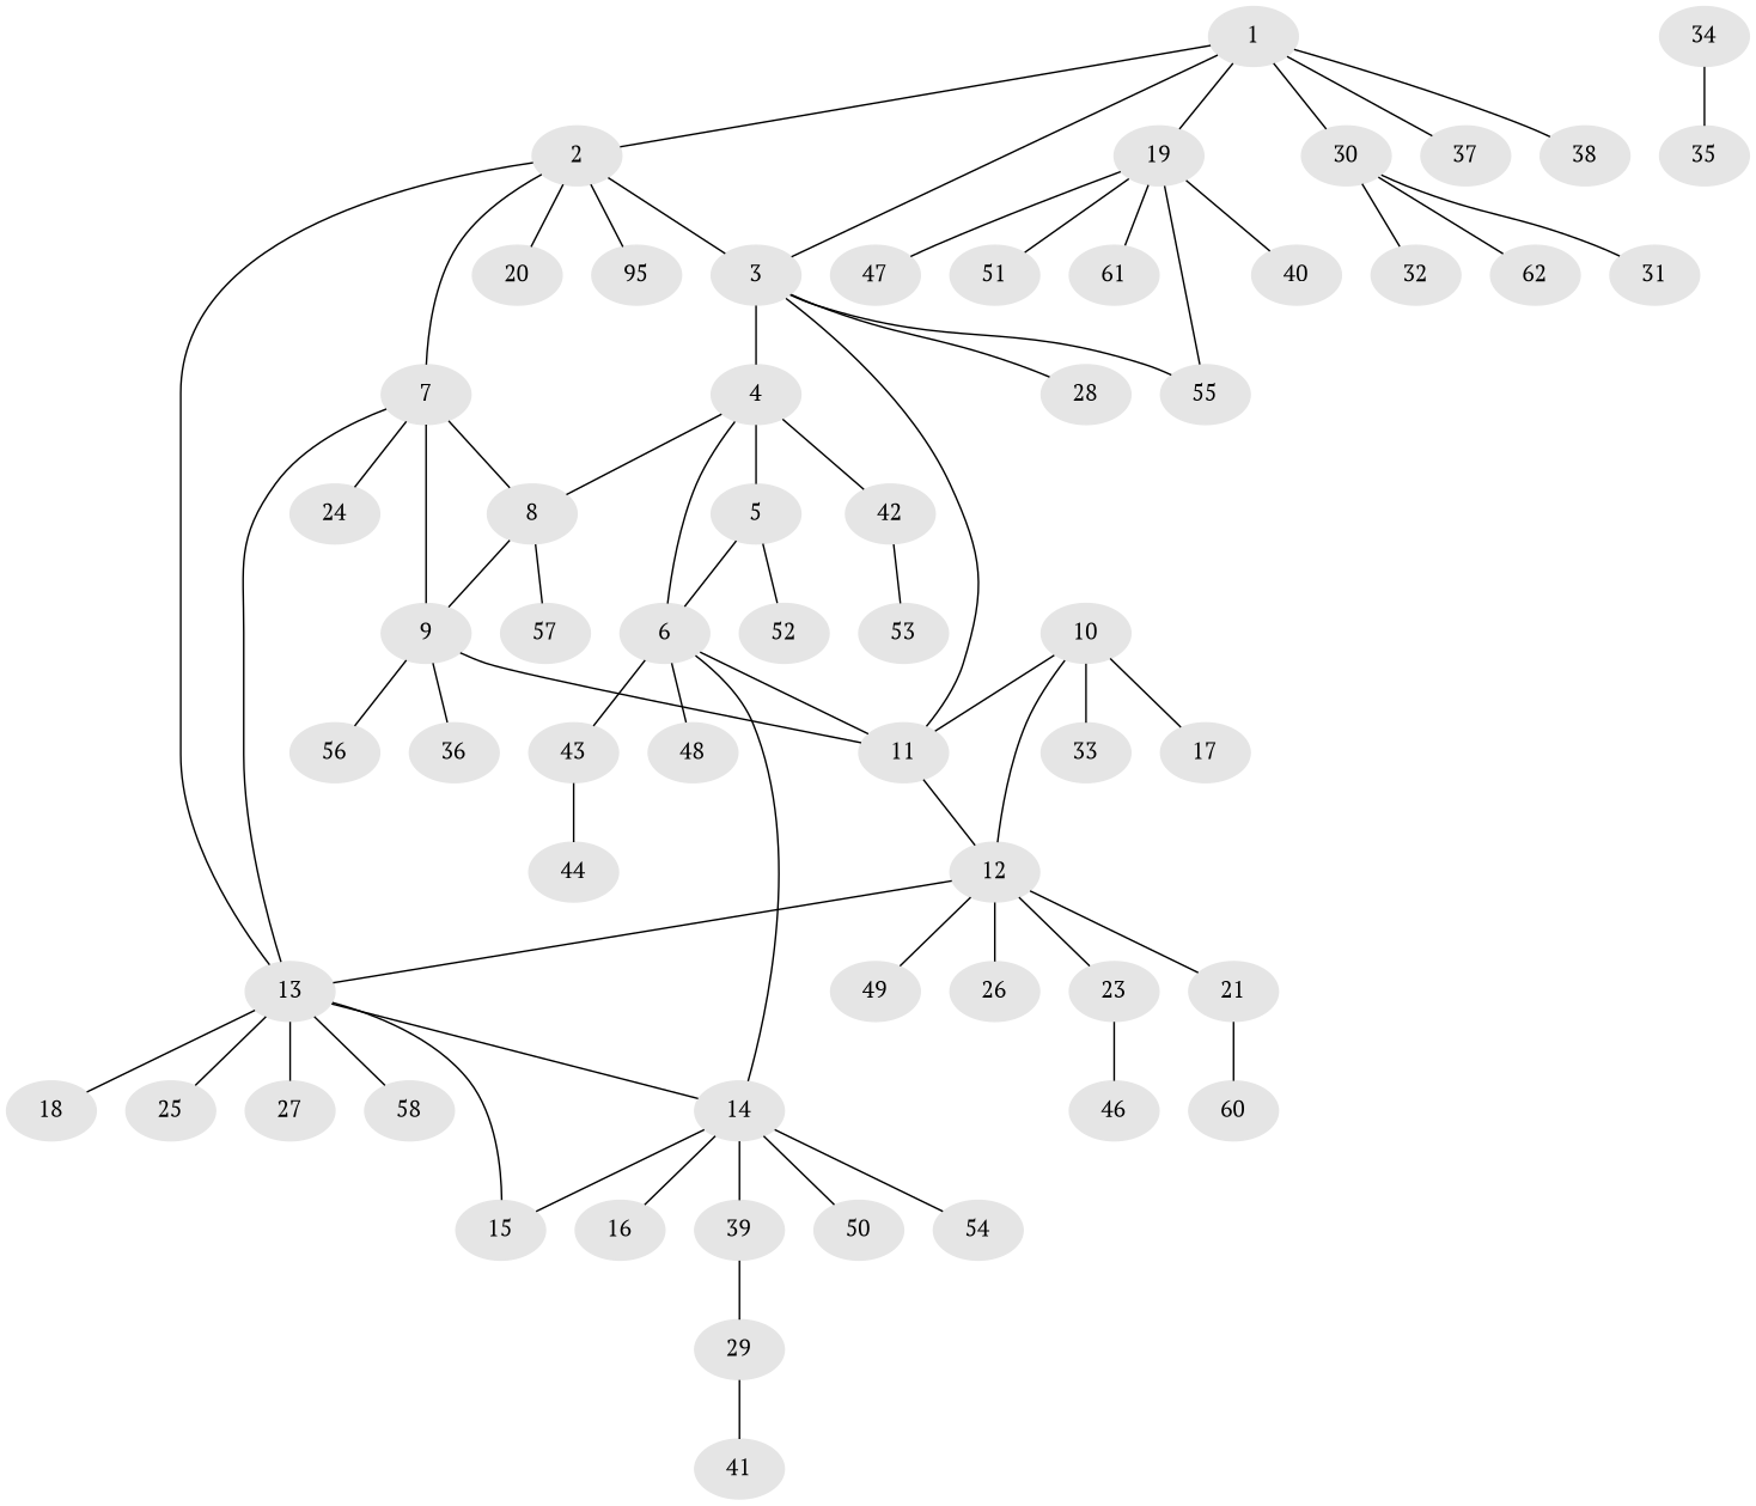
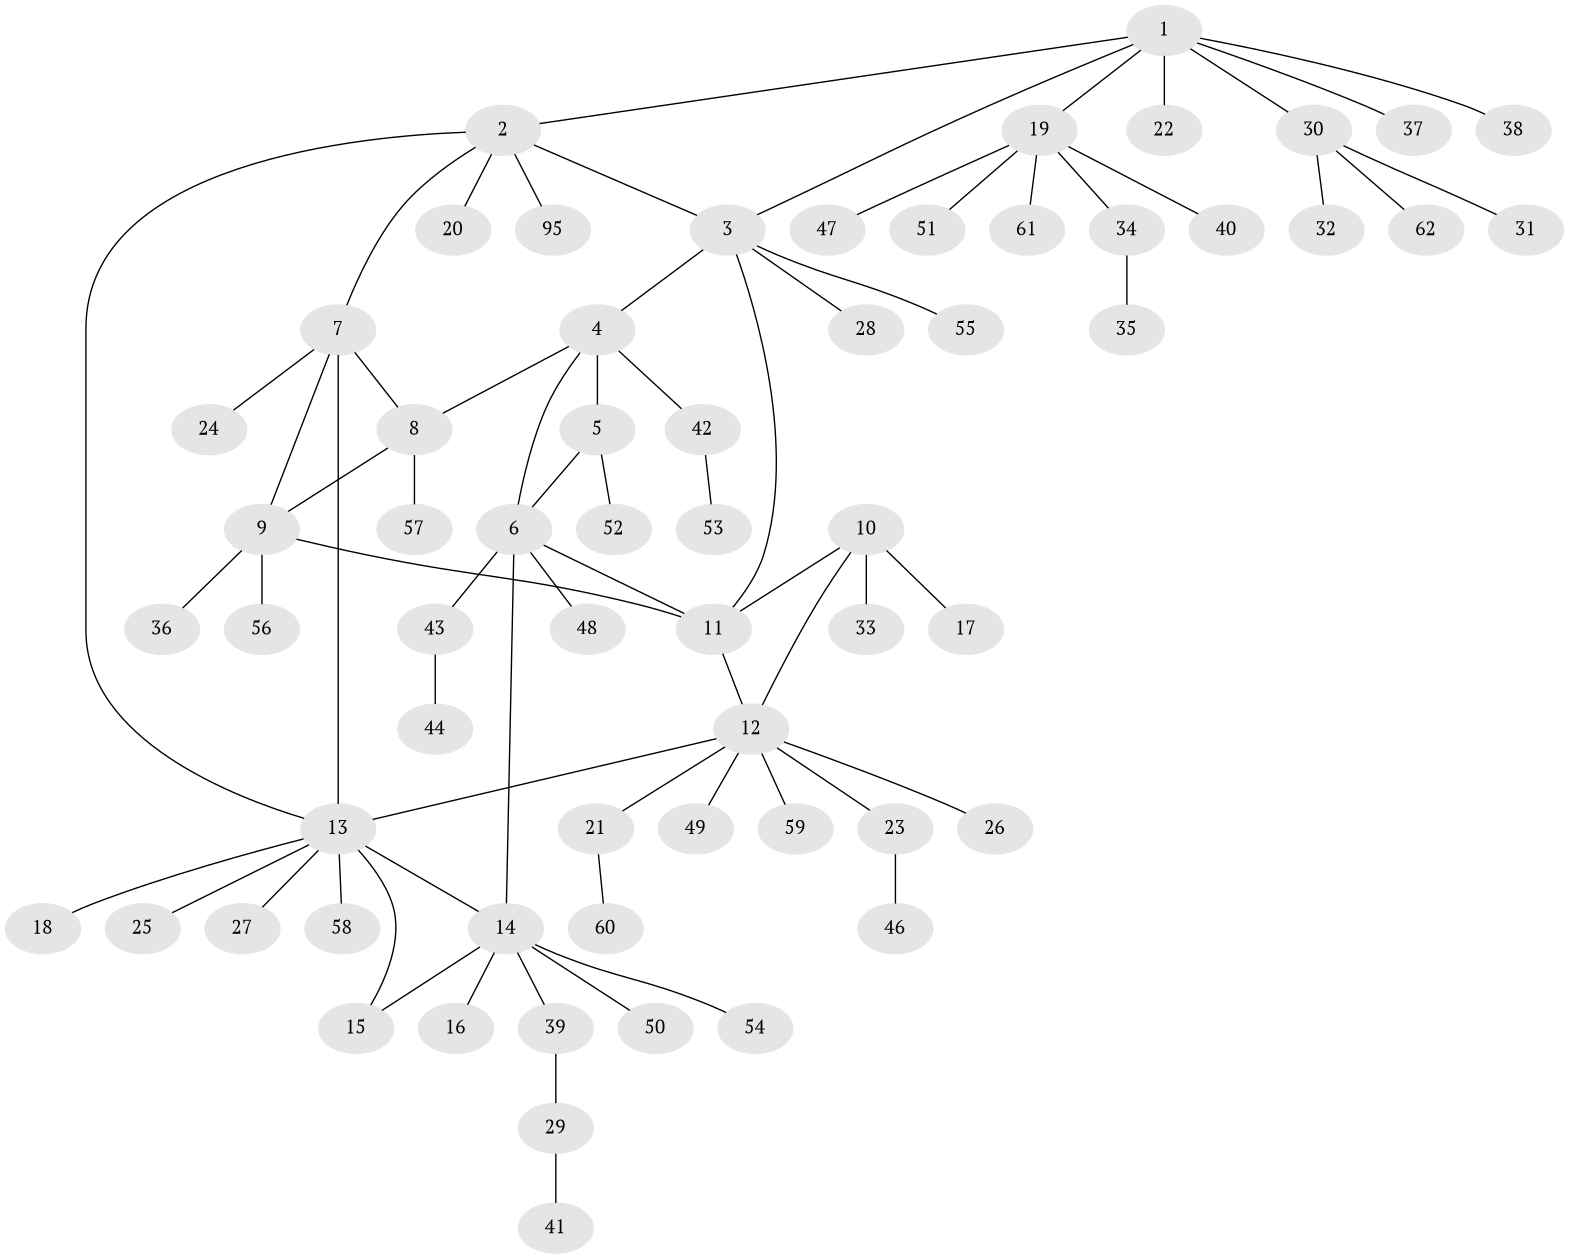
  graph {
    fontname="PT Serif"
    node [color=gray90 fontname="PT Serif" style=filled]
    edge [fontname="PT Serif"]
    1
    2
    3
    19
+   22
    30
    37
    38
    7
    13
    20
    n12 [label=95]
    4
    11
    28
    55
    34
    40
    47
    51
    61
    31
    32
    62
    8
    9
    24
    14
    15
    18
    25
    27
    58
    5
    6
    42
    12
    52
    43
    48
    57
    53
    16
    39
    50
    54
    44
    36
    56
    10
    17
    33
    21
    23
    26
    49
+   59
    60
    46
    29
    41
    35
    1 -- 2
    1 -- 3
    1 -- 19
+   1 -- 22
    1 -- 30
    1 -- 37
    1 -- 38
    2 -- 3
    2 -- 7
    2 -- 13
    2 -- 20
    2 -- n12
    3 -- 4
    3 -- 11
    3 -- 28
    3 -- 55
-   19 -- 55
+   19 -- 34
    19 -- 40
    19 -- 47
    19 -- 51
    19 -- 61
    30 -- 31
    30 -- 32
    30 -- 62
    7 -- 13
    7 -- 8
    7 -- 9
    7 -- 24
    13 -- 14
    13 -- 15
    13 -- 18
    13 -- 25
    13 -- 27
    13 -- 58
    4 -- 8
    4 -- 5
    4 -- 6
    4 -- 42
    11 -- 12
    34 -- 35
    8 -- 9
    8 -- 57
    9 -- 11
    9 -- 36
    9 -- 56
    14 -- 15
    14 -- 16
    14 -- 39
    14 -- 50
    14 -- 54
    5 -- 6
    5 -- 52
    6 -- 11
    6 -- 14
    6 -- 43
    6 -- 48
    42 -- 53
    12 -- 13
    12 -- 21
    12 -- 23
    12 -- 26
    12 -- 49
+   12 -- 59
    43 -- 44
    39 -- 29
    10 -- 11
    10 -- 12
    10 -- 17
    10 -- 33
    21 -- 60
    23 -- 46
    29 -- 41
  }
